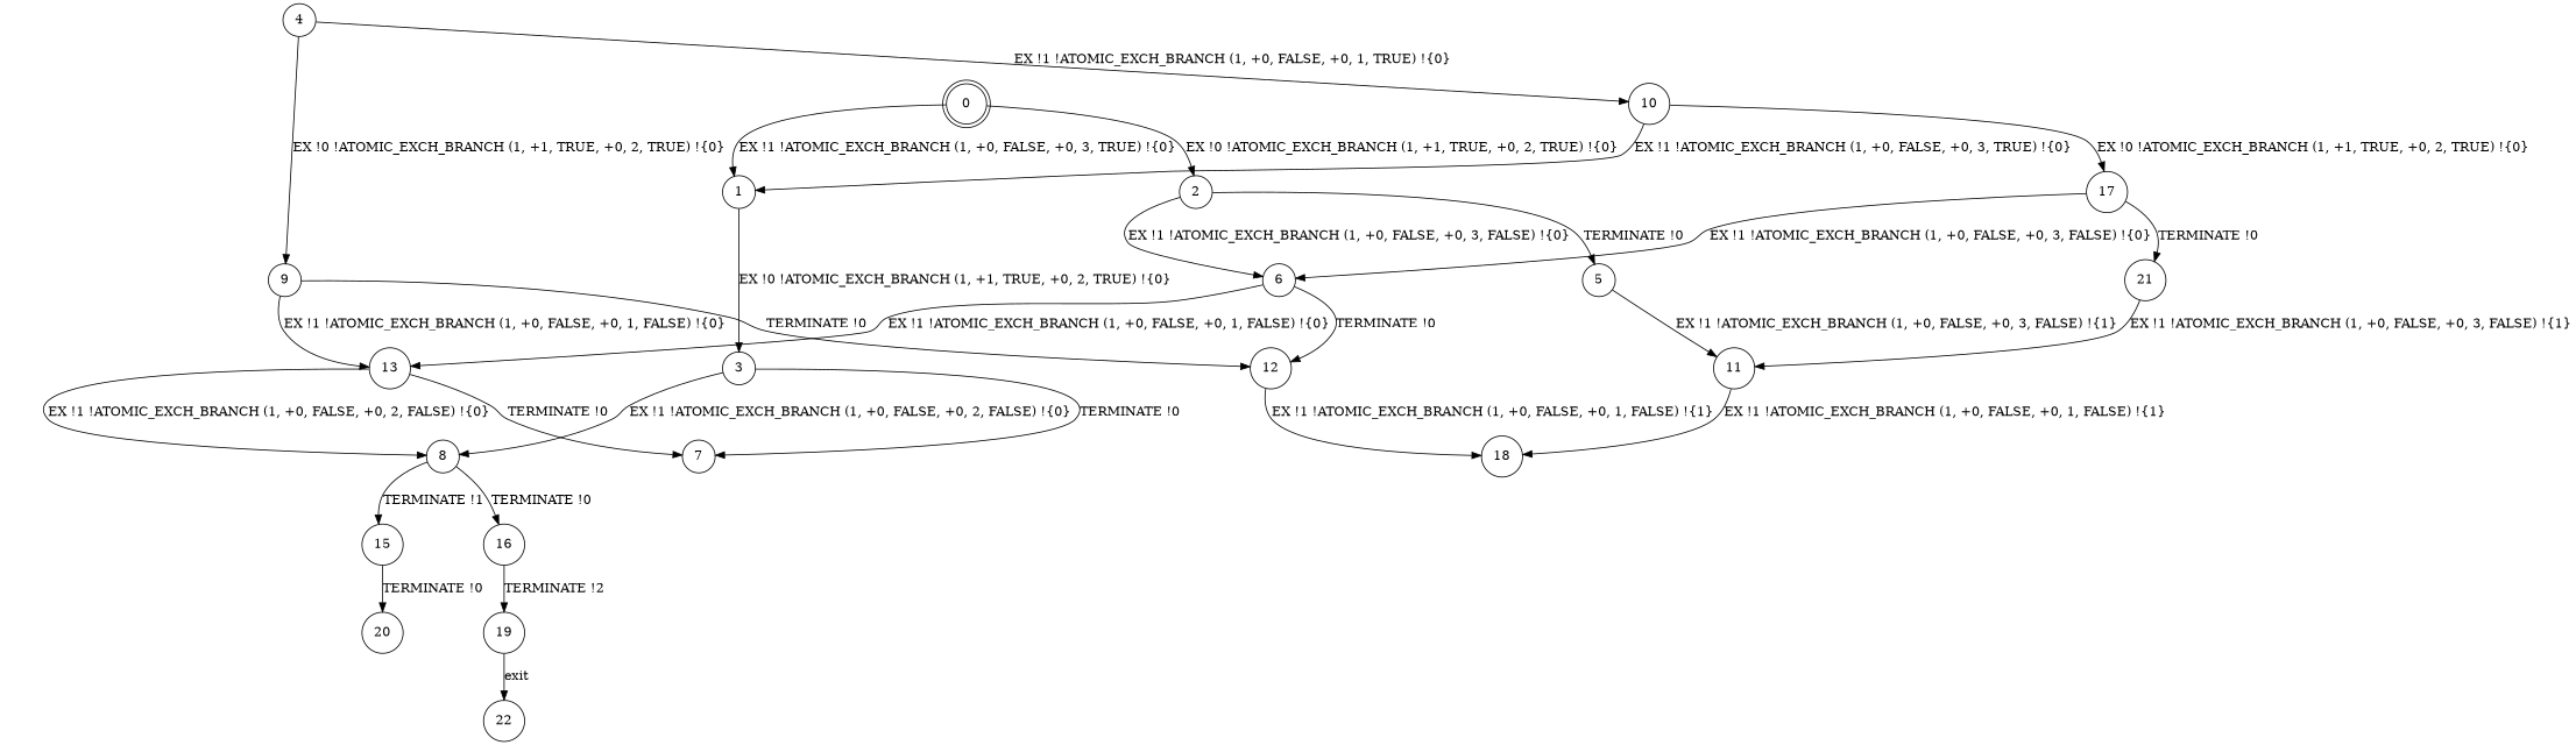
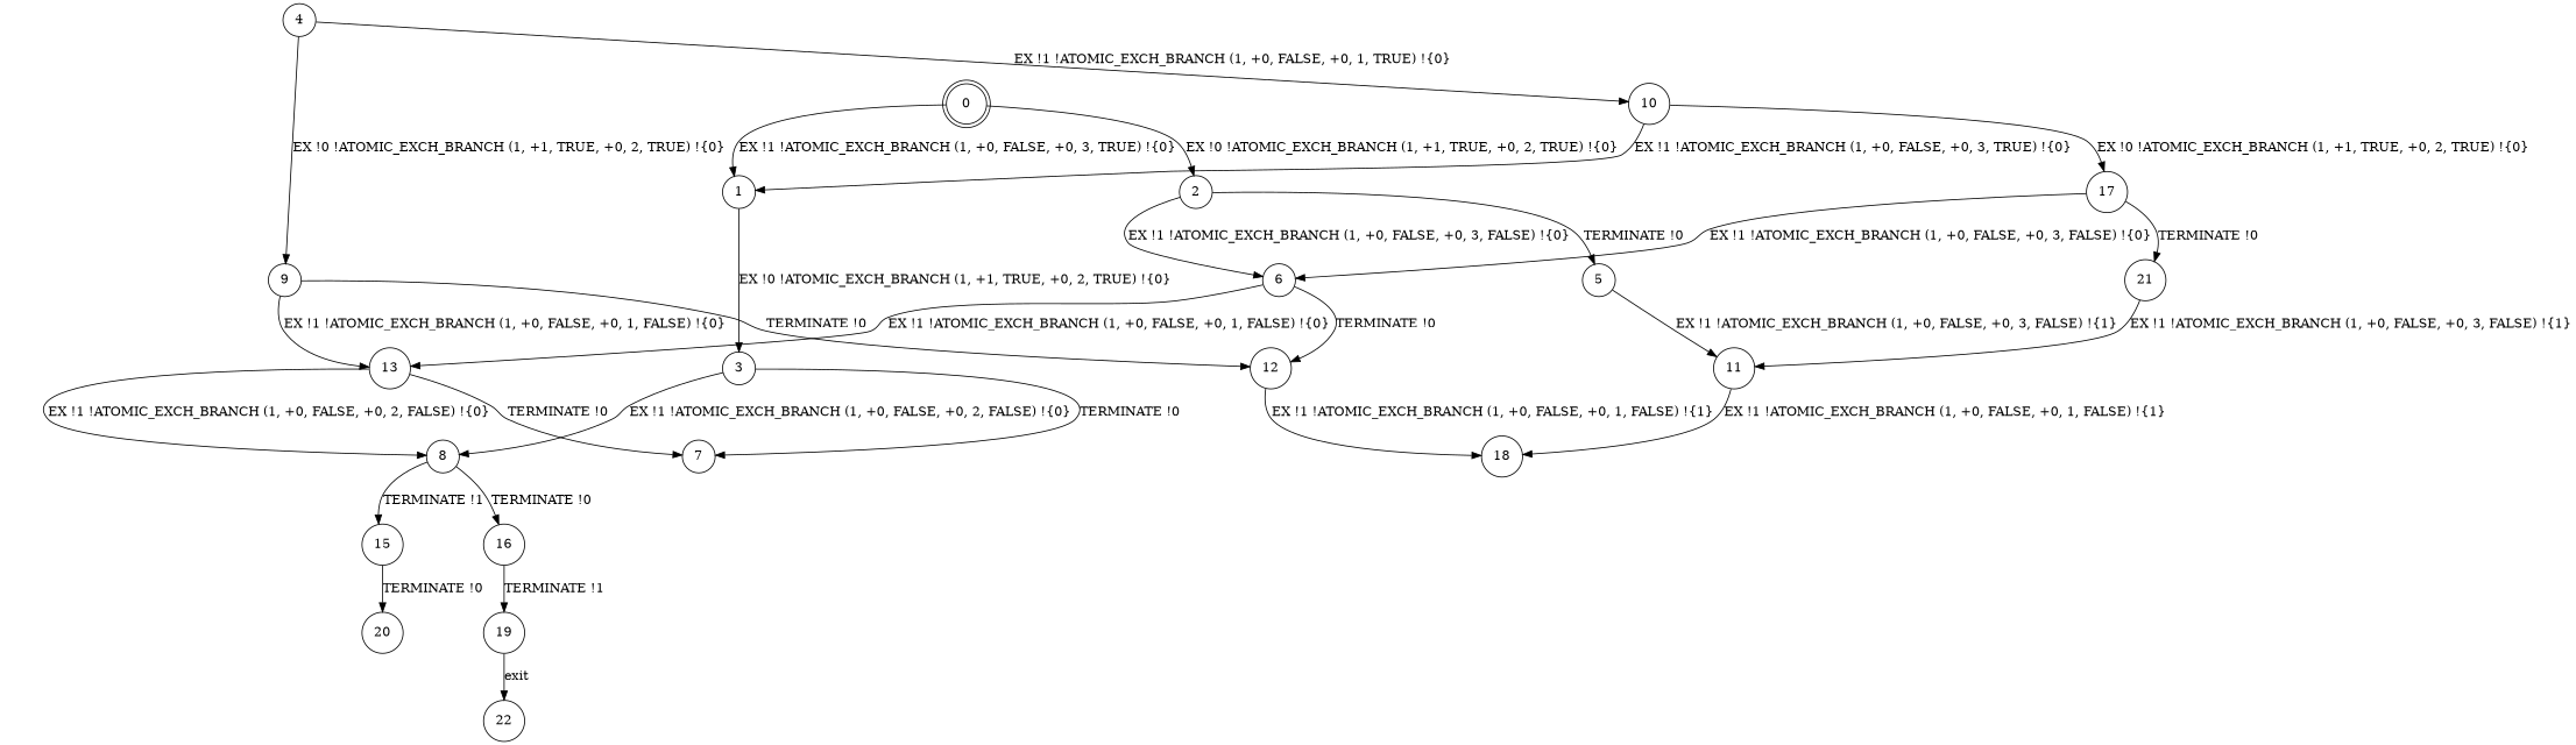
  digraph {
    node [shape=circle]
    0 [peripheries=2]
    1
    2
    3
    5
    6
    7
    8
    4
    9
    10
    11
    12
    13
    15
    16
    17
    18
    20
    19
    21
    22
    0 -> 1 [label="EX !1 !ATOMIC_EXCH_BRANCH (1, +0, FALSE, +0, 3, TRUE) !{0}"]
    0 -> 2 [label="EX !0 !ATOMIC_EXCH_BRANCH (1, +1, TRUE, +0, 2, TRUE) !{0}"]
    1 -> 3 [label="EX !0 !ATOMIC_EXCH_BRANCH (1, +1, TRUE, +0, 2, TRUE) !{0}"]
    2 -> 5 [label="TERMINATE !0"]
    2 -> 6 [label="EX !1 !ATOMIC_EXCH_BRANCH (1, +0, FALSE, +0, 3, FALSE) !{0}"]
    3 -> 7 [label="TERMINATE !0"]
    3 -> 8 [label="EX !1 !ATOMIC_EXCH_BRANCH (1, +0, FALSE, +0, 2, FALSE) !{0}"]
    5 -> 11 [label="EX !1 !ATOMIC_EXCH_BRANCH (1, +0, FALSE, +0, 3, FALSE) !{1}"]
    6 -> 12 [label="TERMINATE !0"]
    6 -> 13 [label="EX !1 !ATOMIC_EXCH_BRANCH (1, +0, FALSE, +0, 1, FALSE) !{0}"]
    8 -> 15 [label="TERMINATE !1"]
    8 -> 16 [label="TERMINATE !0"]
    4 -> 9 [label="EX !0 !ATOMIC_EXCH_BRANCH (1, +1, TRUE, +0, 2, TRUE) !{0}"]
    4 -> 10 [label="EX !1 !ATOMIC_EXCH_BRANCH (1, +0, FALSE, +0, 1, TRUE) !{0}"]
    9 -> 12 [label="TERMINATE !0"]
    9 -> 13 [label="EX !1 !ATOMIC_EXCH_BRANCH (1, +0, FALSE, +0, 1, FALSE) !{0}"]
    10 -> 1 [label="EX !1 !ATOMIC_EXCH_BRANCH (1, +0, FALSE, +0, 3, TRUE) !{0}"]
    10 -> 17 [label="EX !0 !ATOMIC_EXCH_BRANCH (1, +1, TRUE, +0, 2, TRUE) !{0}"]
    11 -> 18 [label="EX !1 !ATOMIC_EXCH_BRANCH (1, +0, FALSE, +0, 1, FALSE) !{1}"]
    12 -> 18 [label="EX !1 !ATOMIC_EXCH_BRANCH (1, +0, FALSE, +0, 1, FALSE) !{1}"]
    13 -> 7 [label="TERMINATE !0"]
    13 -> 8 [label="EX !1 !ATOMIC_EXCH_BRANCH (1, +0, FALSE, +0, 2, FALSE) !{0}"]
    15 -> 20 [label="TERMINATE !0"]
-   16 -> 19 [label="TERMINATE !2"]
+   16 -> 19 [label="TERMINATE !1"]
    17 -> 6 [label="EX !1 !ATOMIC_EXCH_BRANCH (1, +0, FALSE, +0, 3, FALSE) !{0}"]
    17 -> 21 [label="TERMINATE !0"]
    19 -> 22 [label=exit]
    21 -> 11 [label="EX !1 !ATOMIC_EXCH_BRANCH (1, +0, FALSE, +0, 3, FALSE) !{1}"]
  }
